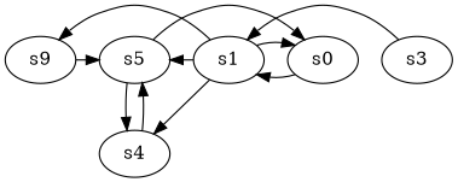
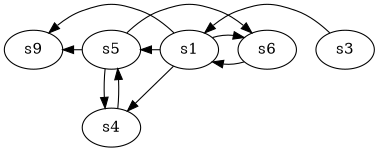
  digraph {
    node [player=0]
    n1 [label=s9]
    s5
    s4
-   s6 [player=1 label=s0]
+   s6 [player=1]
    s1 [player=1]
    s3
-   n1 -> s5 [constraint="time % 3 == 2"]
+   s5 -> n1 [constraint="time % 3 == 2"]
    s5 -> s4
    s5 -> s6 [constraint="time == 3 || time == 6"]
    s4 -> s5 [constraint="time % 4 == 1 && time % 4 == 0"]
    s6 -> s1 [constraint="time == 2 || time == 7 || time == 12"]
    s1 -> n1 [constraint="!(time % 5 == 2)"]
    s1 -> s5 [constraint="time % 2 == 1 || time % 3 == 0"]
    s1 -> s4 [constraint="time % 3 == 0 && time % 3 == 0"]
    s1 -> s6 [constraint="time == 1 || time == 7"]
    s3 -> s1 [constraint="time % 3 == 0"]
  }
